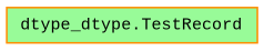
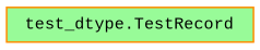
  digraph {
    rankdir=LR
    fontname="Liberation Mono"
-   n1 [color=darkorange fillcolor=palegreen fontname="Liberation Mono" fontsize=10 height=0.2 label="dtype_dtype.TestRecord" shape=record style=filled width=0.4]
+   n1 [color=darkorange fillcolor=palegreen fontname="Liberation Mono" fontsize=10 height=0.2 label="test_dtype.TestRecord" shape=record style=filled width=0.4]
  }
